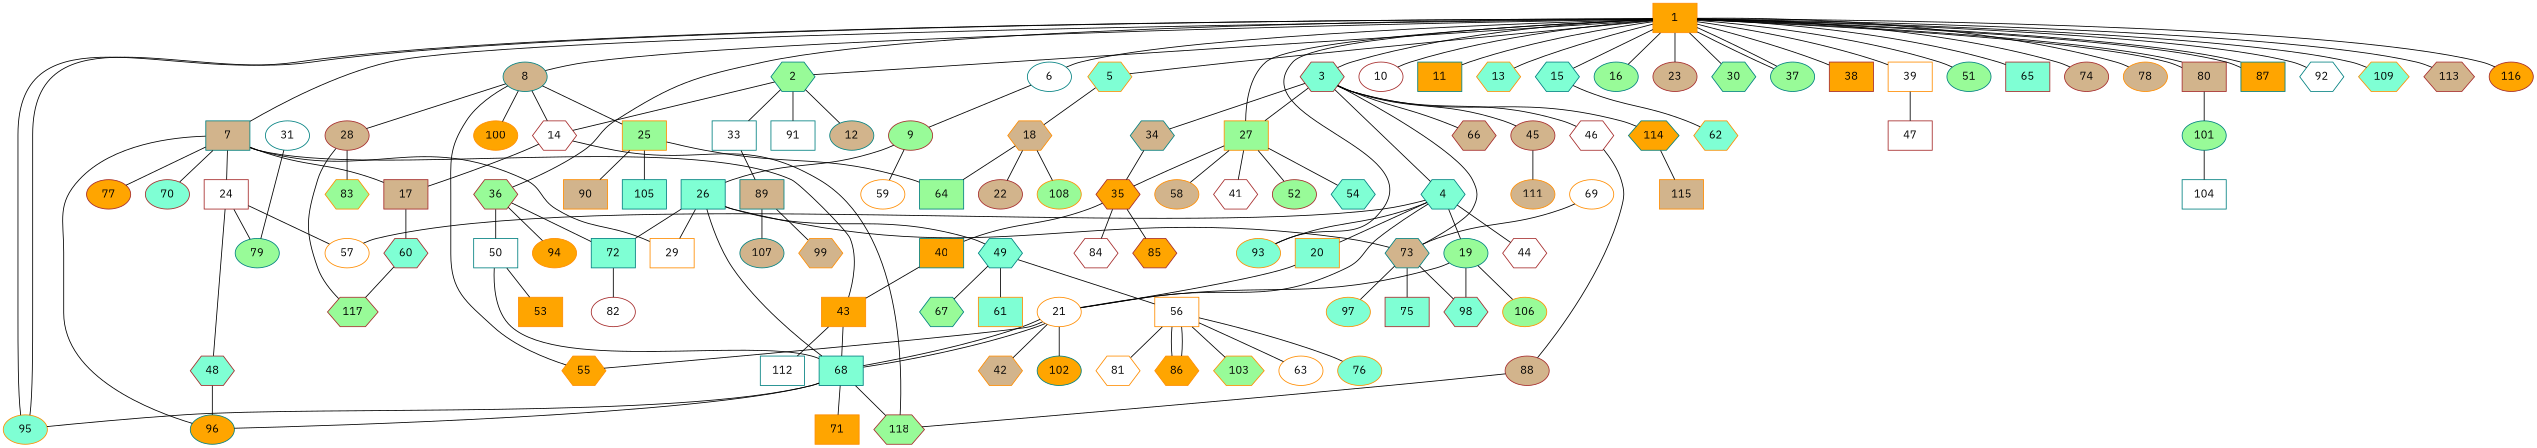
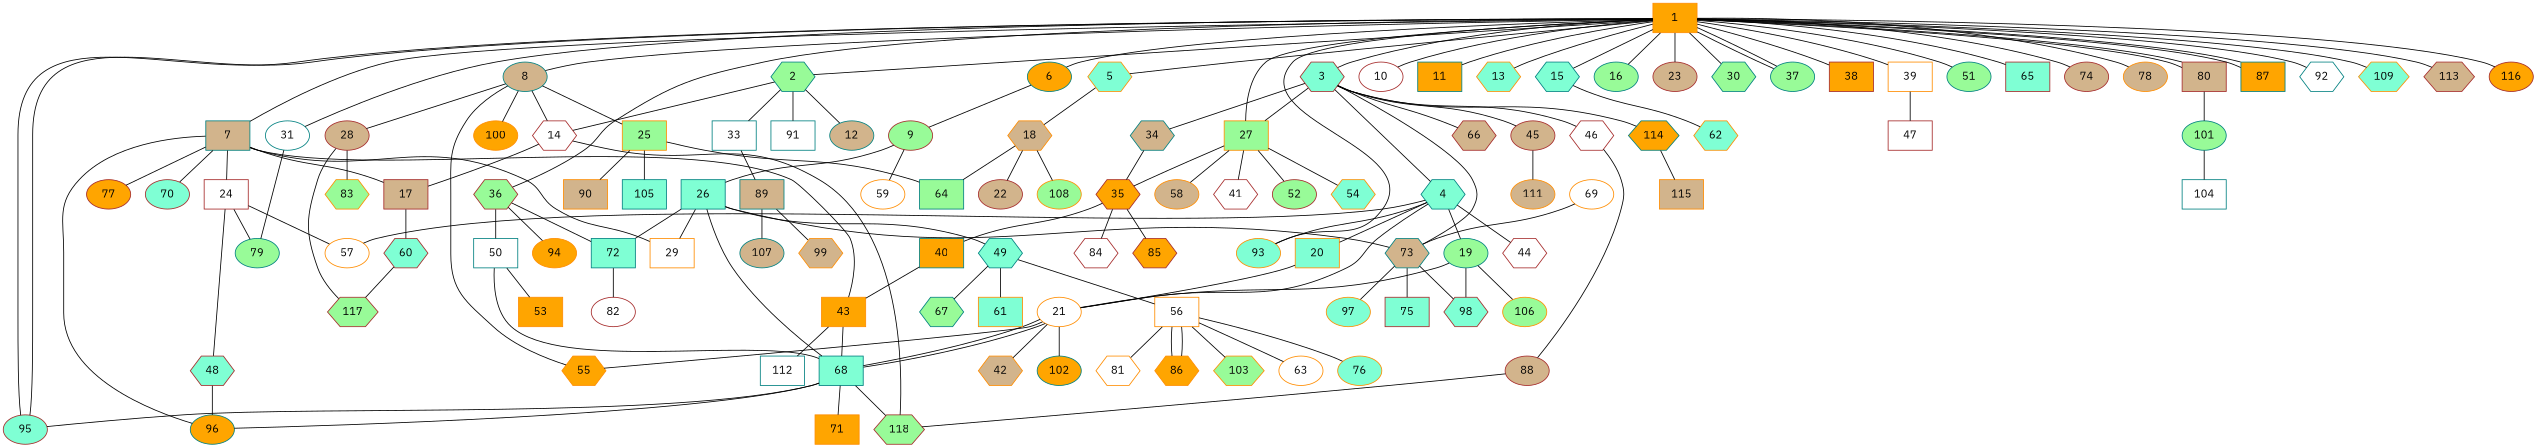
  graph {
    fontname="IBM Plex Sans"
    node [color=darkorange fillcolor=white fontname="IBM Plex Sans" shape=ellipse style=filled]
    edge [fontname="IBM Plex Sans"]
    1 [fillcolor=orange shape=box]
    2 [color=teal fillcolor=palegreen shape=hexagon]
    3 [color=brown fillcolor=aquamarine shape=hexagon]
    5 [fillcolor=aquamarine shape=hexagon]
-   6 [color=teal]
+   6 [color=teal fillcolor=orange]
    7 [color=teal fillcolor=tan shape=box]
    8 [color=teal fillcolor=tan]
    10 [color=brown]
    11 [color=teal fillcolor=orange shape=box]
    13 [fillcolor=aquamarine shape=hexagon]
    15 [color=teal fillcolor=aquamarine shape=hexagon]
    16 [color=teal fillcolor=palegreen]
    23 [color=brown fillcolor=tan]
    27 [fillcolor=palegreen shape=box]
    30 [color=teal fillcolor=palegreen shape=hexagon]
    31 [color=teal]
    36 [color=brown fillcolor=palegreen shape=hexagon]
    37 [color=teal fillcolor=palegreen]
    38 [color=brown fillcolor=orange shape=box]
    39 [shape=box]
    51 [color=teal fillcolor=palegreen]
    65 [color=brown fillcolor=aquamarine shape=box]
    74 [color=brown fillcolor=tan]
    78 [fillcolor=tan]
    80 [color=brown fillcolor=tan shape=box]
    87 [color=teal fillcolor=orange shape=box]
    92 [color=teal shape=hexagon]
    93 [fillcolor=aquamarine]
-   95 [fillcolor=aquamarine]
+   95 [color=brown fillcolor=aquamarine]
    109 [fillcolor=aquamarine shape=hexagon]
    113 [color=brown fillcolor=tan shape=hexagon]
    116 [color=brown fillcolor=orange]
    12 [color=teal fillcolor=tan]
    14 [color=brown shape=hexagon]
    33 [color=teal shape=box]
    91 [color=teal shape=box]
    4 [color=teal fillcolor=aquamarine shape=hexagon]
    34 [color=teal fillcolor=tan shape=hexagon]
    45 [color=brown fillcolor=tan]
    46 [color=brown shape=hexagon]
    66 [color=brown fillcolor=tan shape=hexagon]
    73 [color=teal fillcolor=tan shape=hexagon]
    114 [color=teal fillcolor=orange shape=hexagon]
    18 [fillcolor=tan shape=hexagon]
    9 [color=brown fillcolor=palegreen]
    17 [color=brown fillcolor=tan shape=box]
    24 [color=brown shape=box]
    29 [shape=box]
    43 [fillcolor=orange shape=box]
    70 [color=brown fillcolor=aquamarine]
    77 [color=brown fillcolor=orange]
    96 [color=teal fillcolor=orange]
    25 [fillcolor=palegreen shape=box]
    28 [color=brown fillcolor=tan]
    55 [fillcolor=orange shape=hexagon]
    100 [fillcolor=orange]
    62 [fillcolor=aquamarine shape=hexagon]
    41 [color=brown shape=hexagon]
    52 [color=brown fillcolor=palegreen]
-   54 [color=teal fillcolor=aquamarine shape=hexagon]
+   54 [fillcolor=aquamarine shape=hexagon]
    58 [fillcolor=tan]
    35 [color=brown fillcolor=orange shape=hexagon]
    79 [color=teal fillcolor=palegreen]
    72 [color=teal fillcolor=aquamarine shape=box]
    50 [color=teal shape=box]
    94 [fillcolor=orange]
    47 [color=brown shape=box]
    101 [color=teal fillcolor=palegreen]
    118 [color=brown fillcolor=palegreen shape=hexagon]
    89 [color=teal fillcolor=tan shape=box]
    19 [color=teal fillcolor=palegreen]
    20 [fillcolor=aquamarine shape=box]
    21
    44 [color=brown shape=hexagon]
    57
    111 [fillcolor=tan]
    88 [color=brown fillcolor=tan]
    98 [color=brown fillcolor=aquamarine shape=hexagon]
    75 [color=brown fillcolor=aquamarine shape=box]
    97 [fillcolor=aquamarine]
    115 [fillcolor=tan shape=box]
    106 [fillcolor=palegreen]
    42 [fillcolor=tan shape=hexagon]
    68 [color=teal fillcolor=aquamarine shape=box]
    102 [color=teal fillcolor=orange]
    22 [color=brown fillcolor=tan]
    64 [color=teal fillcolor=palegreen shape=box]
    108 [fillcolor=palegreen]
    26 [color=teal fillcolor=aquamarine shape=box]
    59
    60 [color=brown fillcolor=aquamarine shape=hexagon]
    48 [color=brown fillcolor=aquamarine shape=hexagon]
    112 [color=teal shape=box]
    90 [fillcolor=tan shape=box]
    105 [color=teal fillcolor=aquamarine shape=box]
    83 [fillcolor=palegreen shape=hexagon]
    117 [color=brown fillcolor=palegreen shape=hexagon]
    49 [color=teal fillcolor=aquamarine shape=hexagon]
    71 [fillcolor=orange shape=box]
    56 [shape=box]
    61 [fillcolor=aquamarine shape=box]
    67 [color=teal fillcolor=palegreen shape=hexagon]
    82 [color=brown]
    69
    99 [fillcolor=tan shape=hexagon]
    107 [color=teal fillcolor=tan]
    40 [color=teal fillcolor=orange shape=box]
    84 [color=brown shape=hexagon]
    85 [color=brown fillcolor=orange shape=hexagon]
    53 [fillcolor=orange shape=box]
    63
    76 [fillcolor=aquamarine]
    81 [shape=hexagon]
    86 [fillcolor=orange shape=hexagon]
    103 [fillcolor=palegreen shape=hexagon]
    104 [color=teal shape=box]
    1 -- 2
    1 -- 3
    1 -- 5
    1 -- 6
    1 -- 7
    1 -- 8
    1 -- 10
    1 -- 11
    1 -- 13
    1 -- 15
    1 -- 16
    1 -- 23
    1 -- 27
    1 -- 30
+   1 -- 31
    1 -- 36
    1 -- 37
    1 -- 37
    1 -- 38
    1 -- 39
    1 -- 51
    1 -- 65
    1 -- 74
    1 -- 78
    1 -- 80
    1 -- 80
    1 -- 87
    1 -- 87
    1 -- 92
    1 -- 93
    1 -- 95
    1 -- 95
    1 -- 109
    1 -- 113
    1 -- 116
    2 -- 12
    2 -- 14
    2 -- 33
    2 -- 91
    3 -- 27
    3 -- 4
    3 -- 34
    3 -- 45
    3 -- 46
    3 -- 66
    3 -- 73
    3 -- 114
    5 -- 18
    6 -- 9
    7 -- 17
    7 -- 24
    7 -- 29
    7 -- 43
    7 -- 70
    7 -- 77
    7 -- 96
    8 -- 14
    8 -- 25
    8 -- 28
    8 -- 55
    8 -- 100
    15 -- 62
    27 -- 41
    27 -- 52
    27 -- 54
    27 -- 58
    27 -- 35
    31 -- 79
    36 -- 72
    36 -- 50
    36 -- 94
    39 -- 47
    80 -- 101
    14 -- 17
    14 -- 118
    33 -- 89
    4 -- 93
    4 -- 19
    4 -- 20
    4 -- 21
    4 -- 44
    4 -- 57
    34 -- 35
    45 -- 111
    46 -- 88
    73 -- 98
    73 -- 75
    73 -- 97
    114 -- 115
    18 -- 22
    18 -- 64
    18 -- 108
    9 -- 26
    9 -- 59
    17 -- 60
    24 -- 79
    24 -- 57
    24 -- 48
    43 -- 68
    43 -- 112
    25 -- 64
    25 -- 90
    25 -- 105
    28 -- 83
    28 -- 117
    35 -- 40
    35 -- 84
    35 -- 85
    72 -- 82
    50 -- 68
    50 -- 53
    101 -- 104
    89 -- 99
    89 -- 107
    19 -- 21
    19 -- 98
    19 -- 106
    20 -- 21
    21 -- 55
    21 -- 42
    21 -- 68
    21 -- 68
    21 -- 102
    88 -- 118
    68 -- 95
    68 -- 96
    68 -- 118
    68 -- 71
    26 -- 73
    26 -- 29
    26 -- 72
    26 -- 68
    26 -- 49
    60 -- 117
    48 -- 96
    49 -- 56
    49 -- 61
    49 -- 67
    56 -- 63
    56 -- 76
    56 -- 81
    56 -- 86
    56 -- 86
    56 -- 103
    69 -- 73
    40 -- 43
  }
